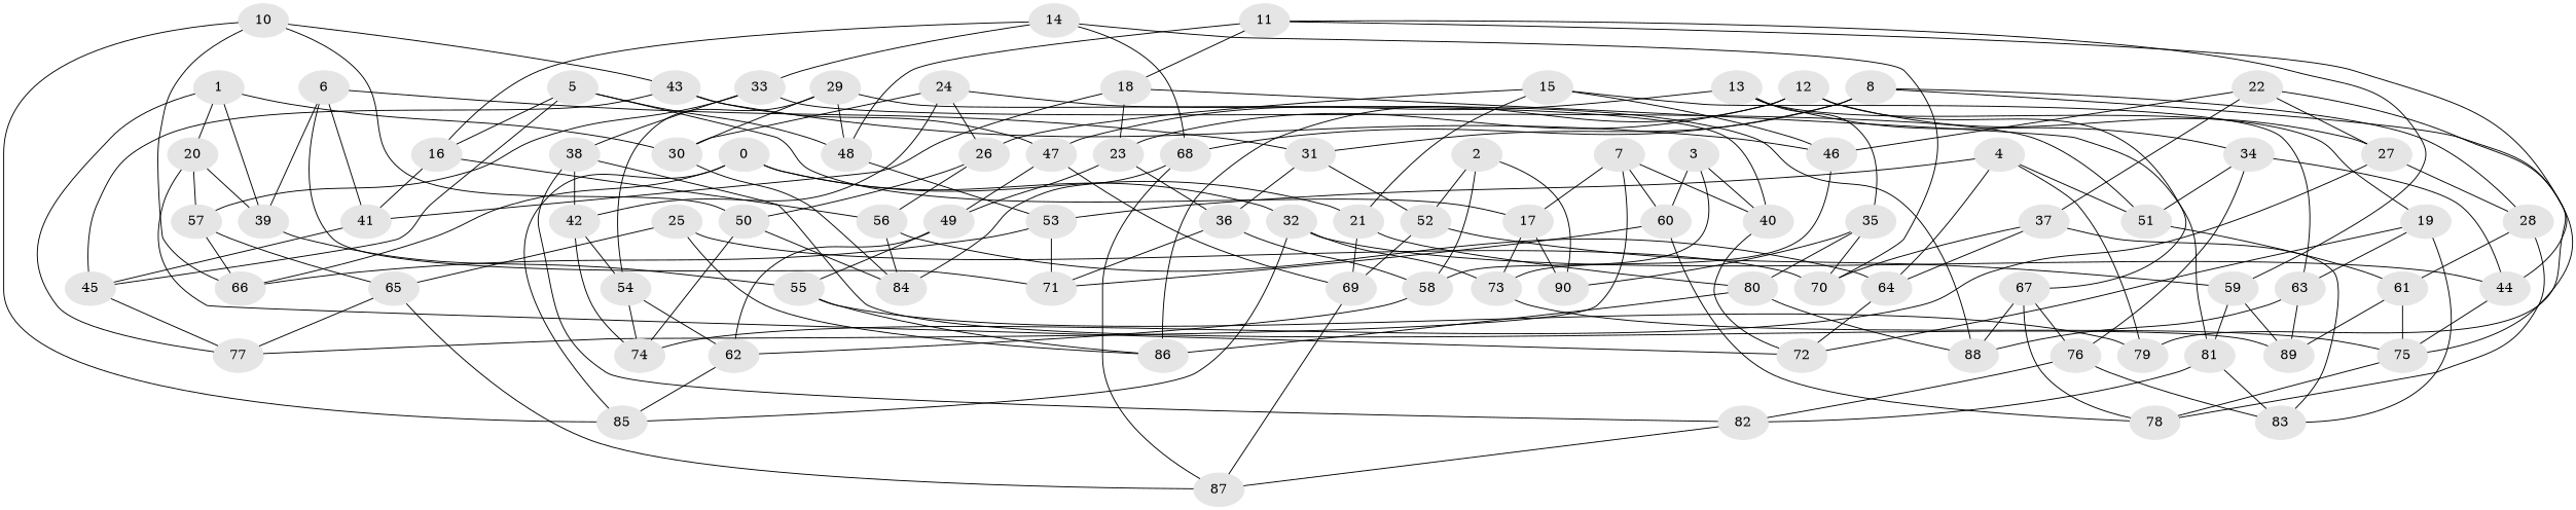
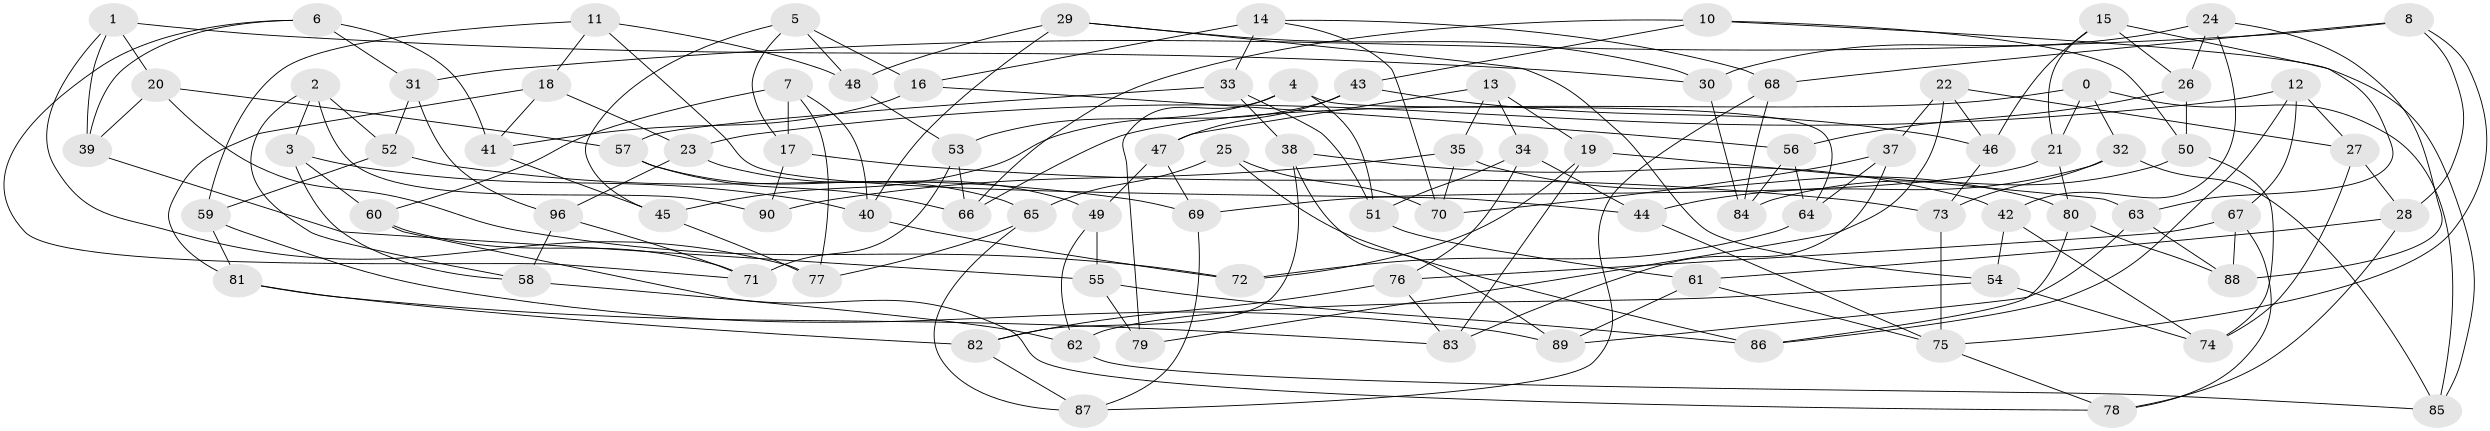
  graph {
    node [color=gray90 style=filled]
    1
    20
    30
    39
    77
    72
    57
    84
    55
    2
    3
    52
    58
    90
    40
    60
    59
    69
    62
    71
    78
    4
    51
    53
    64
    79
    61
    66
    5
    16
    17
    45
    48
    41
    56
    73
    6
    31
-   36
+   36 [label=96]
    7
    8
    28
    68
    75
    87
    n46 [label=0]
    21
    32
    85
    80
    44
    10
    43
    50
    47
    46
    74
    11
    18
    23
    81
    89
    12
    27
    67
    86
    49
    88
    76
    13
    19
    34
    35
    63
    83
    70
    14
    33
    38
    15
    26
    82
    65
    22
    37
    24
    42
    54
    25
    29
    1 -- 20
    1 -- 30
    1 -- 39
    1 -- 77
    20 -- 39
    20 -- 72
    20 -- 57
    30 -- 84
    39 -- 55
    57 -- 66
    57 -- 65
    55 -- 79
    55 -- 86
+   2 -- 3
    2 -- 52
    2 -- 58
    2 -- 90
    3 -- 58
    3 -- 40
    3 -- 60
    52 -- 59
    52 -- 69
    58 -- 62
    40 -- 72
    60 -- 71
    60 -- 78
    59 -- 81
    59 -- 89
    69 -- 87
    62 -- 85
    4 -- 51
    4 -- 53
    4 -- 64
    4 -- 79
    51 -- 61
    53 -- 71
    53 -- 66
    64 -- 72
    61 -- 75
    61 -- 89
    5 -- 16
    5 -- 17
    5 -- 45
    5 -- 48
    16 -- 41
    16 -- 56
    17 -- 90
    17 -- 73
    45 -- 77
    48 -- 53
    41 -- 45
    56 -- 84
    56 -- 64
    73 -- 75
    6 -- 39
    6 -- 71
    6 -- 41
    6 -- 31
    31 -- 52
    31 -- 36
    36 -- 58
    36 -- 71
    7 -- 77
    7 -- 40
    7 -- 60
    7 -- 17
    8 -- 31
    8 -- 28
    8 -- 68
    8 -- 75
    28 -- 78
    28 -- 61
    68 -- 84
    68 -- 87
    75 -- 78
    n46 -- 66
    n46 -- 21
    n46 -- 32
    n46 -- 85
    21 -- 69
    21 -- 80
    32 -- 73
    32 -- 85
    32 -- 44
    80 -- 86
    80 -- 88
    44 -- 75
    10 -- 66
    10 -- 85
    10 -- 43
    10 -- 50
    43 -- 45
    43 -- 47
    43 -- 46
    50 -- 84
    50 -- 74
    47 -- 69
    47 -- 49
    46 -- 73
    11 -- 59
    11 -- 48
    11 -- 44
    11 -- 18
    18 -- 41
    18 -- 23
    18 -- 81
    23 -- 36
    23 -- 49
    81 -- 83
    81 -- 82
    12 -- 23
    12 -- 27
    12 -- 67
    12 -- 86
    27 -- 28
    27 -- 74
    67 -- 78
    67 -- 88
    67 -- 76
    49 -- 55
    49 -- 62
    76 -- 83
    76 -- 82
    13 -- 47
    13 -- 19
    13 -- 34
    13 -- 35
    19 -- 72
    19 -- 63
    19 -- 83
    34 -- 51
    34 -- 44
    34 -- 76
    35 -- 90
    35 -- 80
    35 -- 70
    63 -- 89
    63 -- 88
    14 -- 16
    14 -- 68
    14 -- 70
    14 -- 33
    33 -- 57
    33 -- 51
    33 -- 38
    38 -- 89
    38 -- 82
    38 -- 42
    15 -- 21
    15 -- 46
    15 -- 63
    15 -- 26
    26 -- 56
    26 -- 50
    82 -- 87
    65 -- 77
    65 -- 87
    22 -- 79
    22 -- 46
    22 -- 27
    22 -- 37
    37 -- 64
    37 -- 83
    37 -- 70
    24 -- 30
    24 -- 88
    24 -- 26
    24 -- 42
    42 -- 74
    42 -- 54
    54 -- 62
    54 -- 74
    25 -- 86
    25 -- 70
    25 -- 65
    29 -- 30
    29 -- 40
    29 -- 48
    29 -- 54
  }
